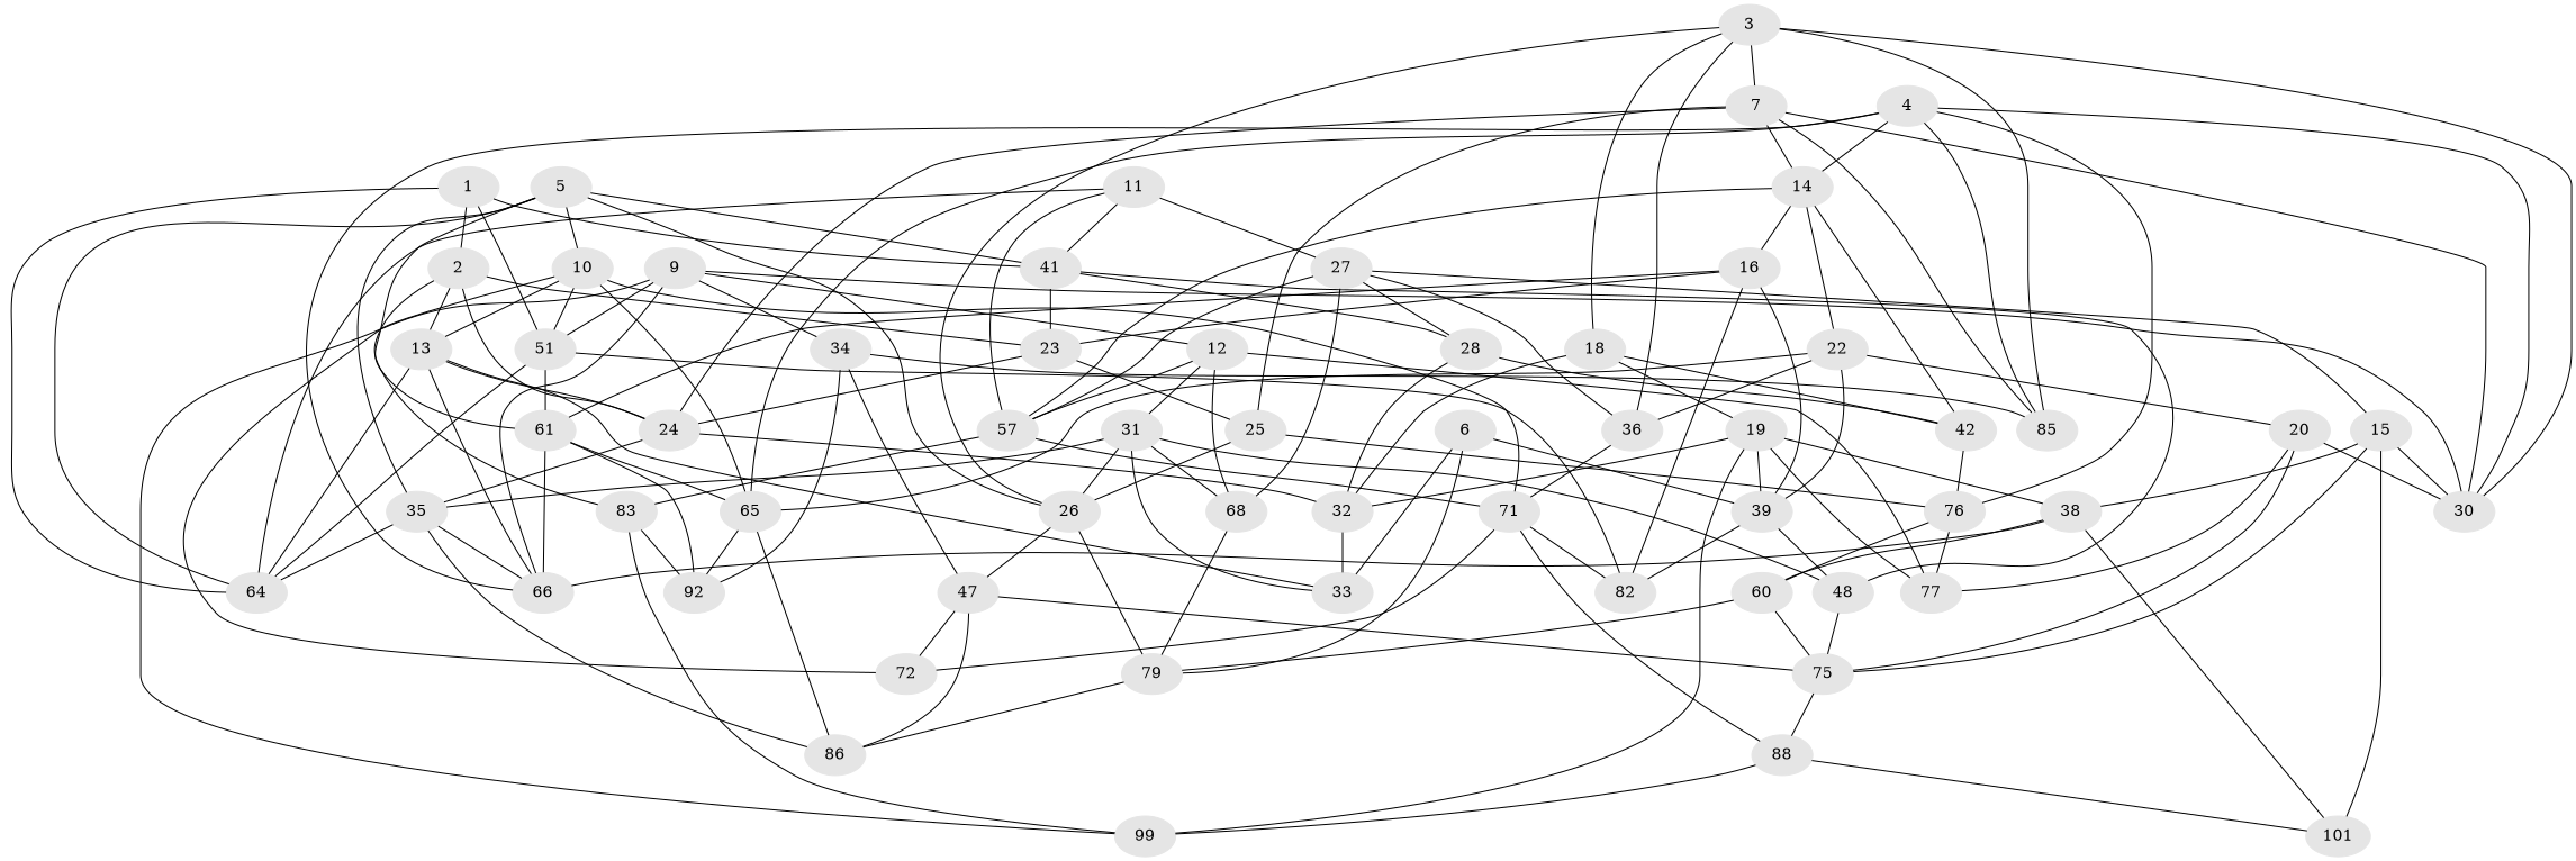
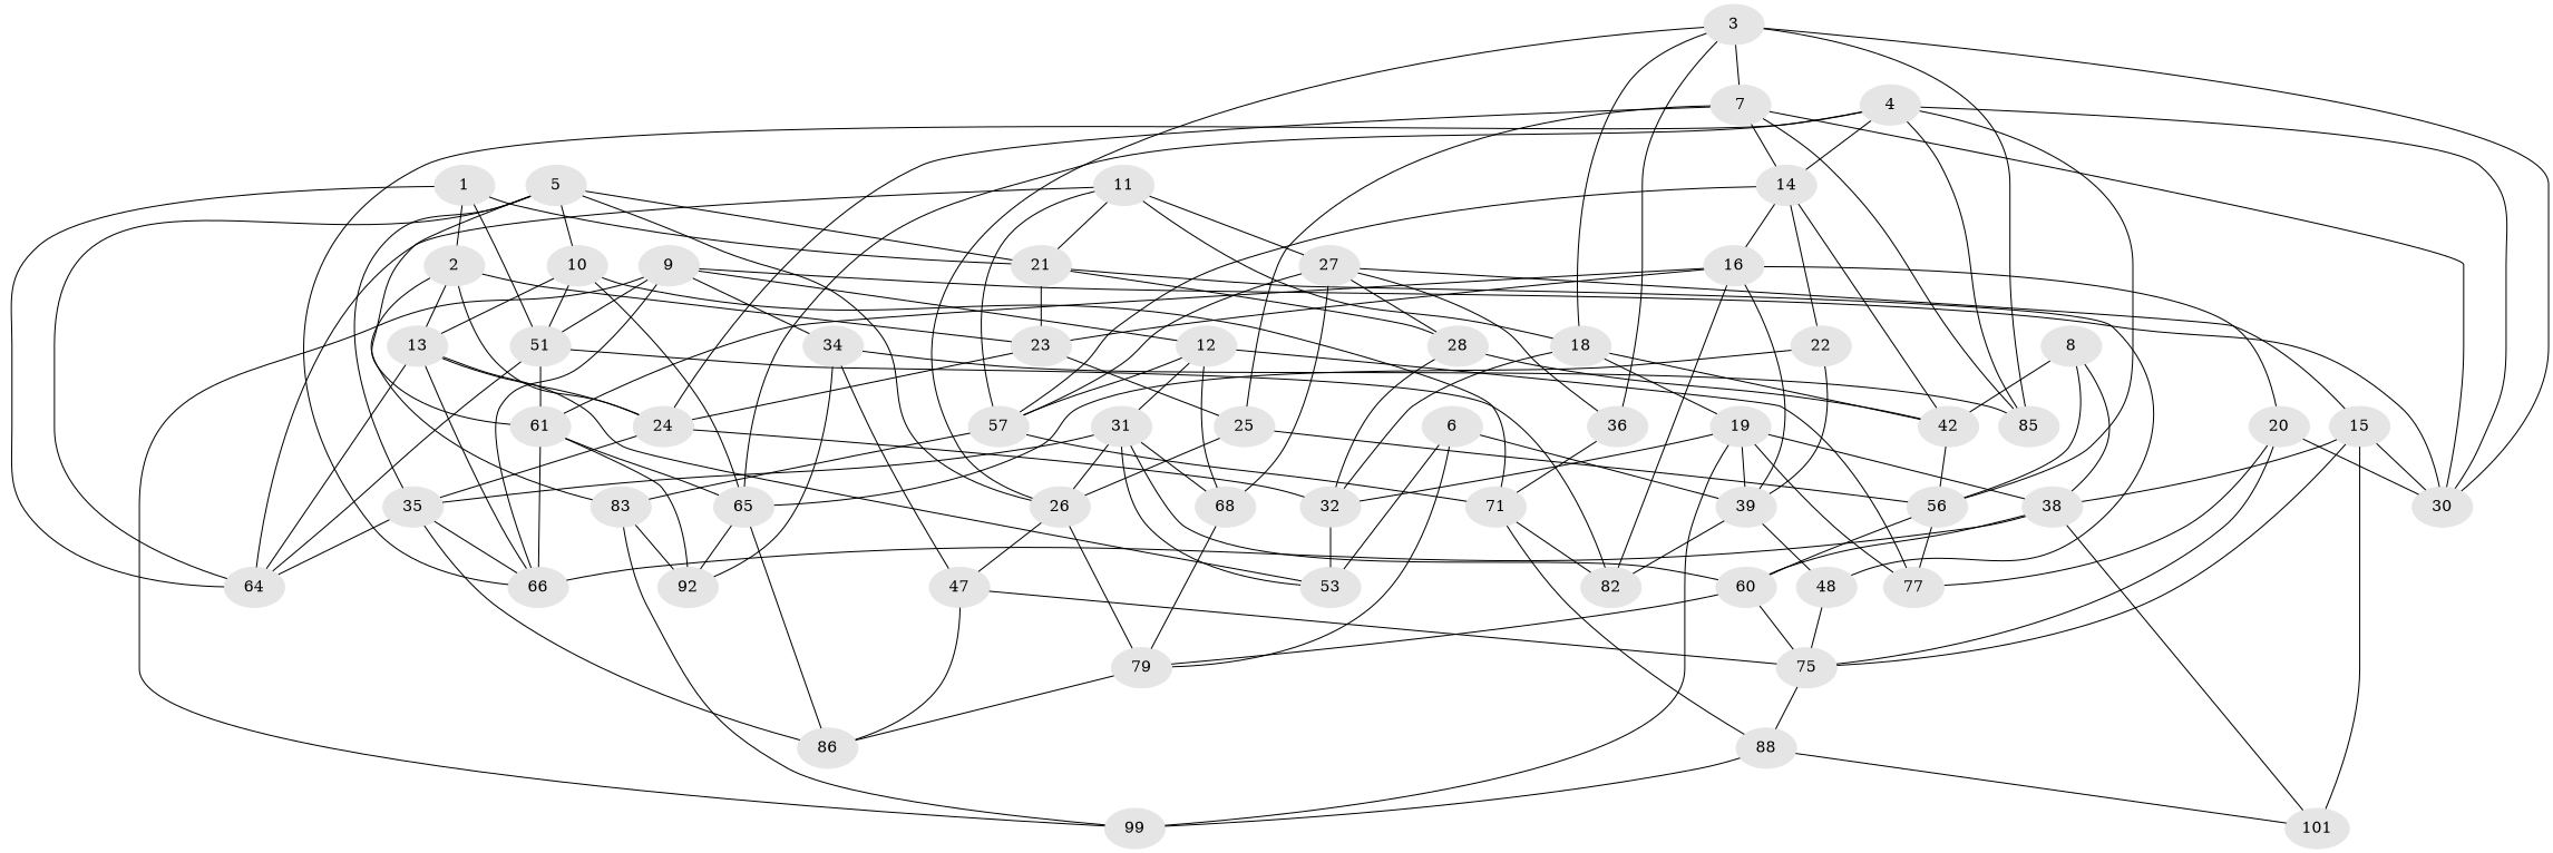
  graph {
    node [color=gray90 style=filled]
    2 [super="+49"]
    13 [super="+94"]
    23 [super="+63"]
    24 [super="+97"]
    83
    1
-   21 [super="+54" label=41]
+   21 [super="+54"]
    51 [super="+62"]
    64 [super="+89"]
    28
    48
    61 [super="+73"]
    82
    66 [super="+81"]
-   33 [super="+50"]
+   33 [super="+50" label=53]
    25
    35 [super="+40"]
    32 [super="+67"]
    99
    92
    3 [super="+17"]
    7 [super="+58"]
    18 [super="+41"]
    26 [super="+70"]
    30 [super="+80"]
    36
    85
    14 [super="+76"]
    42 [super="+43"]
    19 [super="+29"]
    79 [super="+91"]
    47 [super="+55"]
    71 [super="+84"]
    4 [super="+93"]
-   56 [super="+78" label=76]
+   56 [super="+78"]
    65 [super="+74"]
    57 [super="+98"]
    16 [super="+69"]
    22
    77
    60
    86
    5 [super="+95"]
    10 [super="+52"]
-   72
    6
    39 [super="+45"]
    38 [super="+44"]
    n49 [label=101]
+   8
    75 [super="+96"]
    9 [super="+87"]
    12 [super="+59"]
    34
    31 [super="+46"]
    68
    88
    11 [super="+37"]
    27 [super="+53"]
    15 [super="+90"]
    20
    2 -- 13
    2 -- 23 [weight=2]
    2 -- 24
    2 -- 83
    13 -- 24
    13 -- 64
    13 -- 66
    13 -- 33
    23 -- 24
    23 -- 25
    24 -- 35
    24 -- 32
    83 -- 99
    83 -- 92
    1 -- 2
    1 -- 21
    1 -- 51
    1 -- 64
    21 -- 23
    21 -- 28
    21 -- 48
    51 -- 64
    51 -- 61
    51 -- 82
    28 -- 32
    28 -- 42
    48 -- 75
    61 -- 66
    61 -- 92
    61 -- 65
    25 -- 26
    25 -- 56
    35 -- 64
    35 -- 66
    35 -- 86
    32 -- 33 [weight=2]
    3 -- 7
    3 -- 18
    3 -- 26
    3 -- 30
    3 -- 36
    3 -- 85
    7 -- 24
    7 -- 25
    7 -- 30
    7 -- 85
    7 -- 14
    18 -- 32
    18 -- 42 [weight=2]
    18 -- 19
    26 -- 79 [weight=2]
    26 -- 47
    36 -- 71
    14 -- 42
    14 -- 57
    14 -- 16
    14 -- 22
    42 -- 56
    19 -- 32
    19 -- 99
    19 -- 77
    19 -- 39
    19 -- 38
    79 -- 86
    47 -- 86
-   47 -- 72
    47 -- 75
    71 -- 82
-   71 -- 72
    71 -- 88
    4 -- 66
    4 -- 30
    4 -- 85
    4 -- 14
    4 -- 56
    4 -- 65
    56 -- 77
    56 -- 60
    65 -- 92
    65 -- 86
    57 -- 83
    57 -- 71
    16 -- 23
    16 -- 61
    16 -- 82
    16 -- 39
-   22 -- 20
-   22 -- 36
+   16 -- 20
    22 -- 65
    22 -- 39
    60 -- 79
    60 -- 75
    5 -- 21
    5 -- 64
    5 -- 61
    5 -- 35
    5 -- 26
    5 -- 10
    10 -- 13
    10 -- 51
    10 -- 71
    10 -- 65
-   10 -- 72
    6 -- 33 [weight=2]
    6 -- 79
    6 -- 39
    39 -- 48
    39 -- 82
    38 -- 66
    38 -- 60
    38 -- n49
+   8 -- 42
+   8 -- 56
+   8 -- 38
    75 -- 88
    9 -- 51
    9 -- 66
    9 -- 99
    9 -- 30
    9 -- 12
    9 -- 34
    12 -- 57
    12 -- 77
    12 -- 31
    12 -- 68
    34 -- 92
    34 -- 85
    34 -- 47
-   31 -- 48
+   31 -- 60
    31 -- 33
    31 -- 35
    31 -- 26
    31 -- 68
    68 -- 79
    88 -- 99
    88 -- n49
    11 -- 21
    11 -- 64
+   11 -- 18
    11 -- 57
    11 -- 27 [weight=2]
    27 -- 28
    27 -- 36
    27 -- 57
    27 -- 68
    27 -- 15
    15 -- 30
    15 -- 38
    15 -- n49 [weight=2]
    15 -- 75
    20 -- 30
    20 -- 77
    20 -- 75
  }
